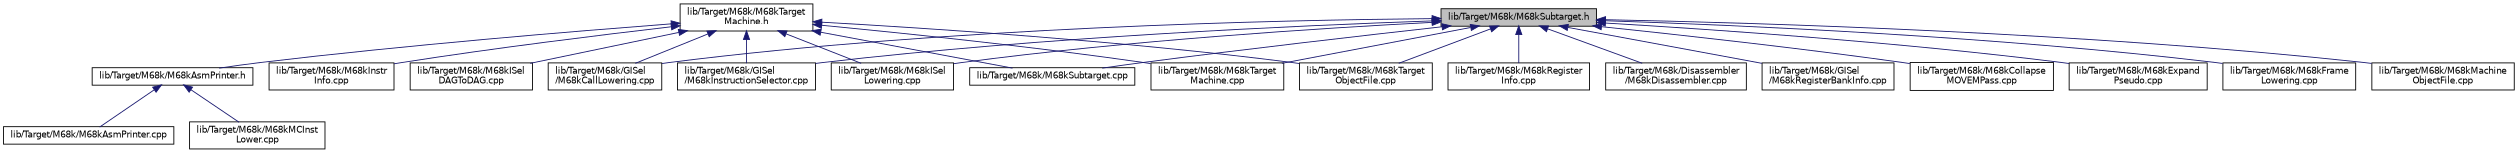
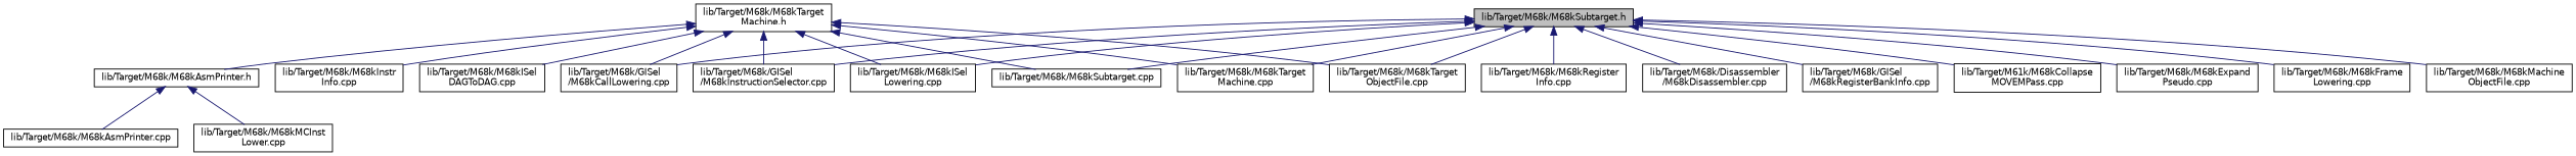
  digraph {
    node [color=black fontname=Helvetica fontsize=10 shape=record]
    edge [color=midnightblue dir=back fontname=Helvetica fontsize=10 labelfontname=Helvetica labelfontsize=10 style=solid]
    n1 [fillcolor=grey75 fontcolor=black height=0.2 label="lib/Target/M68k/M68kSubtarget.h" style=filled width=0.4]
    n2 [height=0.2 label="lib/Target/M68k/Disassembler\l/M68kDisassembler.cpp" width=0.4]
    n3 [height=0.2 label="lib/Target/M68k/GISel\l/M68kCallLowering.cpp" width=0.4]
    n4 [height=0.2 label="lib/Target/M68k/GISel\l/M68kInstructionSelector.cpp" width=0.4]
    n5 [height=0.2 label="lib/Target/M68k/GISel\l/M68kRegisterBankInfo.cpp" width=0.4]
    n6 [height=0.2 label="lib/Target/M68k/M68kISel\lLowering.cpp" width=0.4]
    n7 [height=0.2 label="lib/Target/M68k/M68kSubtarget.cpp" width=0.4]
    n8 [height=0.2 label="lib/Target/M68k/M68kTarget\lMachine.cpp" width=0.4]
    n9 [height=0.2 label="lib/Target/M68k/M68kTarget\lObjectFile.cpp" width=0.4]
-   n10 [height=0.2 label="lib/Target/M68k/M68kCollapse\lMOVEMPass.cpp" width=0.4]
+   n10 [height=0.2 label="lib/Target/M61k/M68kCollapse\lMOVEMPass.cpp" width=0.4]
    n11 [height=0.2 label="lib/Target/M68k/M68kExpand\lPseudo.cpp" width=0.4]
    n12 [height=0.2 label="lib/Target/M68k/M68kFrame\lLowering.cpp" width=0.4]
    n13 [height=0.2 label="lib/Target/M68k/M68kMachine\lObjectFile.cpp" width=0.4]
    n14 [height=0.2 label="lib/Target/M68k/M68kRegister\lInfo.cpp" width=0.4]
    n15 [height=0.2 label="lib/Target/M68k/M68kTarget\lMachine.h" width=0.4]
    n16 [height=0.2 label="lib/Target/M68k/M68kAsmPrinter.h" width=0.4]
    n17 [height=0.2 label="lib/Target/M68k/M68kInstr\lInfo.cpp" width=0.4]
    n18 [height=0.2 label="lib/Target/M68k/M68kISel\lDAGToDAG.cpp" width=0.4]
    n19 [height=0.2 label="lib/Target/M68k/M68kAsmPrinter.cpp" width=0.4]
    n20 [height=0.2 label="lib/Target/M68k/M68kMCInst\lLower.cpp" width=0.4]
    n1 -> n2
    n1 -> n3
    n1 -> n4
    n1 -> n5
    n1 -> n6
    n1 -> n7
    n1 -> n8
    n1 -> n9
    n1 -> n10
    n1 -> n11
    n1 -> n12
    n1 -> n13
    n1 -> n14
    n15 -> n3
    n15 -> n4
    n15 -> n6
    n15 -> n7
    n15 -> n8
    n15 -> n9
    n15 -> n16
    n15 -> n17
    n15 -> n18
    n16 -> n19
    n16 -> n20
  }
